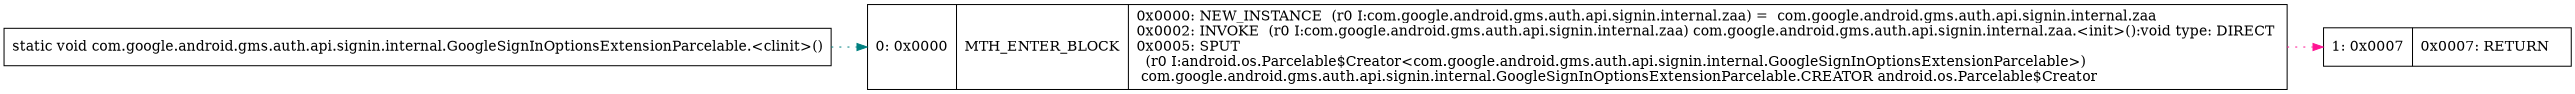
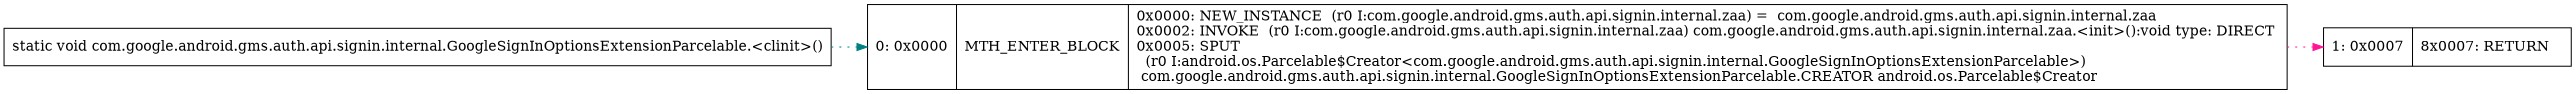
  digraph {
    rankdir=LR
    node [shape=record]
    edge [style=dotted]
    n1 [label="{0\:\ 0x0000|MTH_ENTER_BLOCK\l|0x0000: NEW_INSTANCE  (r0 I:com.google.android.gms.auth.api.signin.internal.zaa) =  com.google.android.gms.auth.api.signin.internal.zaa \l0x0002: INVOKE  (r0 I:com.google.android.gms.auth.api.signin.internal.zaa) com.google.android.gms.auth.api.signin.internal.zaa.\<init\>():void type: DIRECT \l0x0005: SPUT  \l  (r0 I:android.os.Parcelable$Creator\<com.google.android.gms.auth.api.signin.internal.GoogleSignInOptionsExtensionParcelable\>)\l com.google.android.gms.auth.api.signin.internal.GoogleSignInOptionsExtensionParcelable.CREATOR android.os.Parcelable$Creator \l}"]
-   n2 [label="{1\:\ 0x0007|0x0007: RETURN   \l}"]
+   n2 [label="{1\:\ 0x0007|8x0007: RETURN   \l}"]
    n3 [label="{static void com.google.android.gms.auth.api.signin.internal.GoogleSignInOptionsExtensionParcelable.\<clinit\>() }"]
    n1 -> n2 [color=deeppink]
    n3 -> n1 [color=teal]
  }
